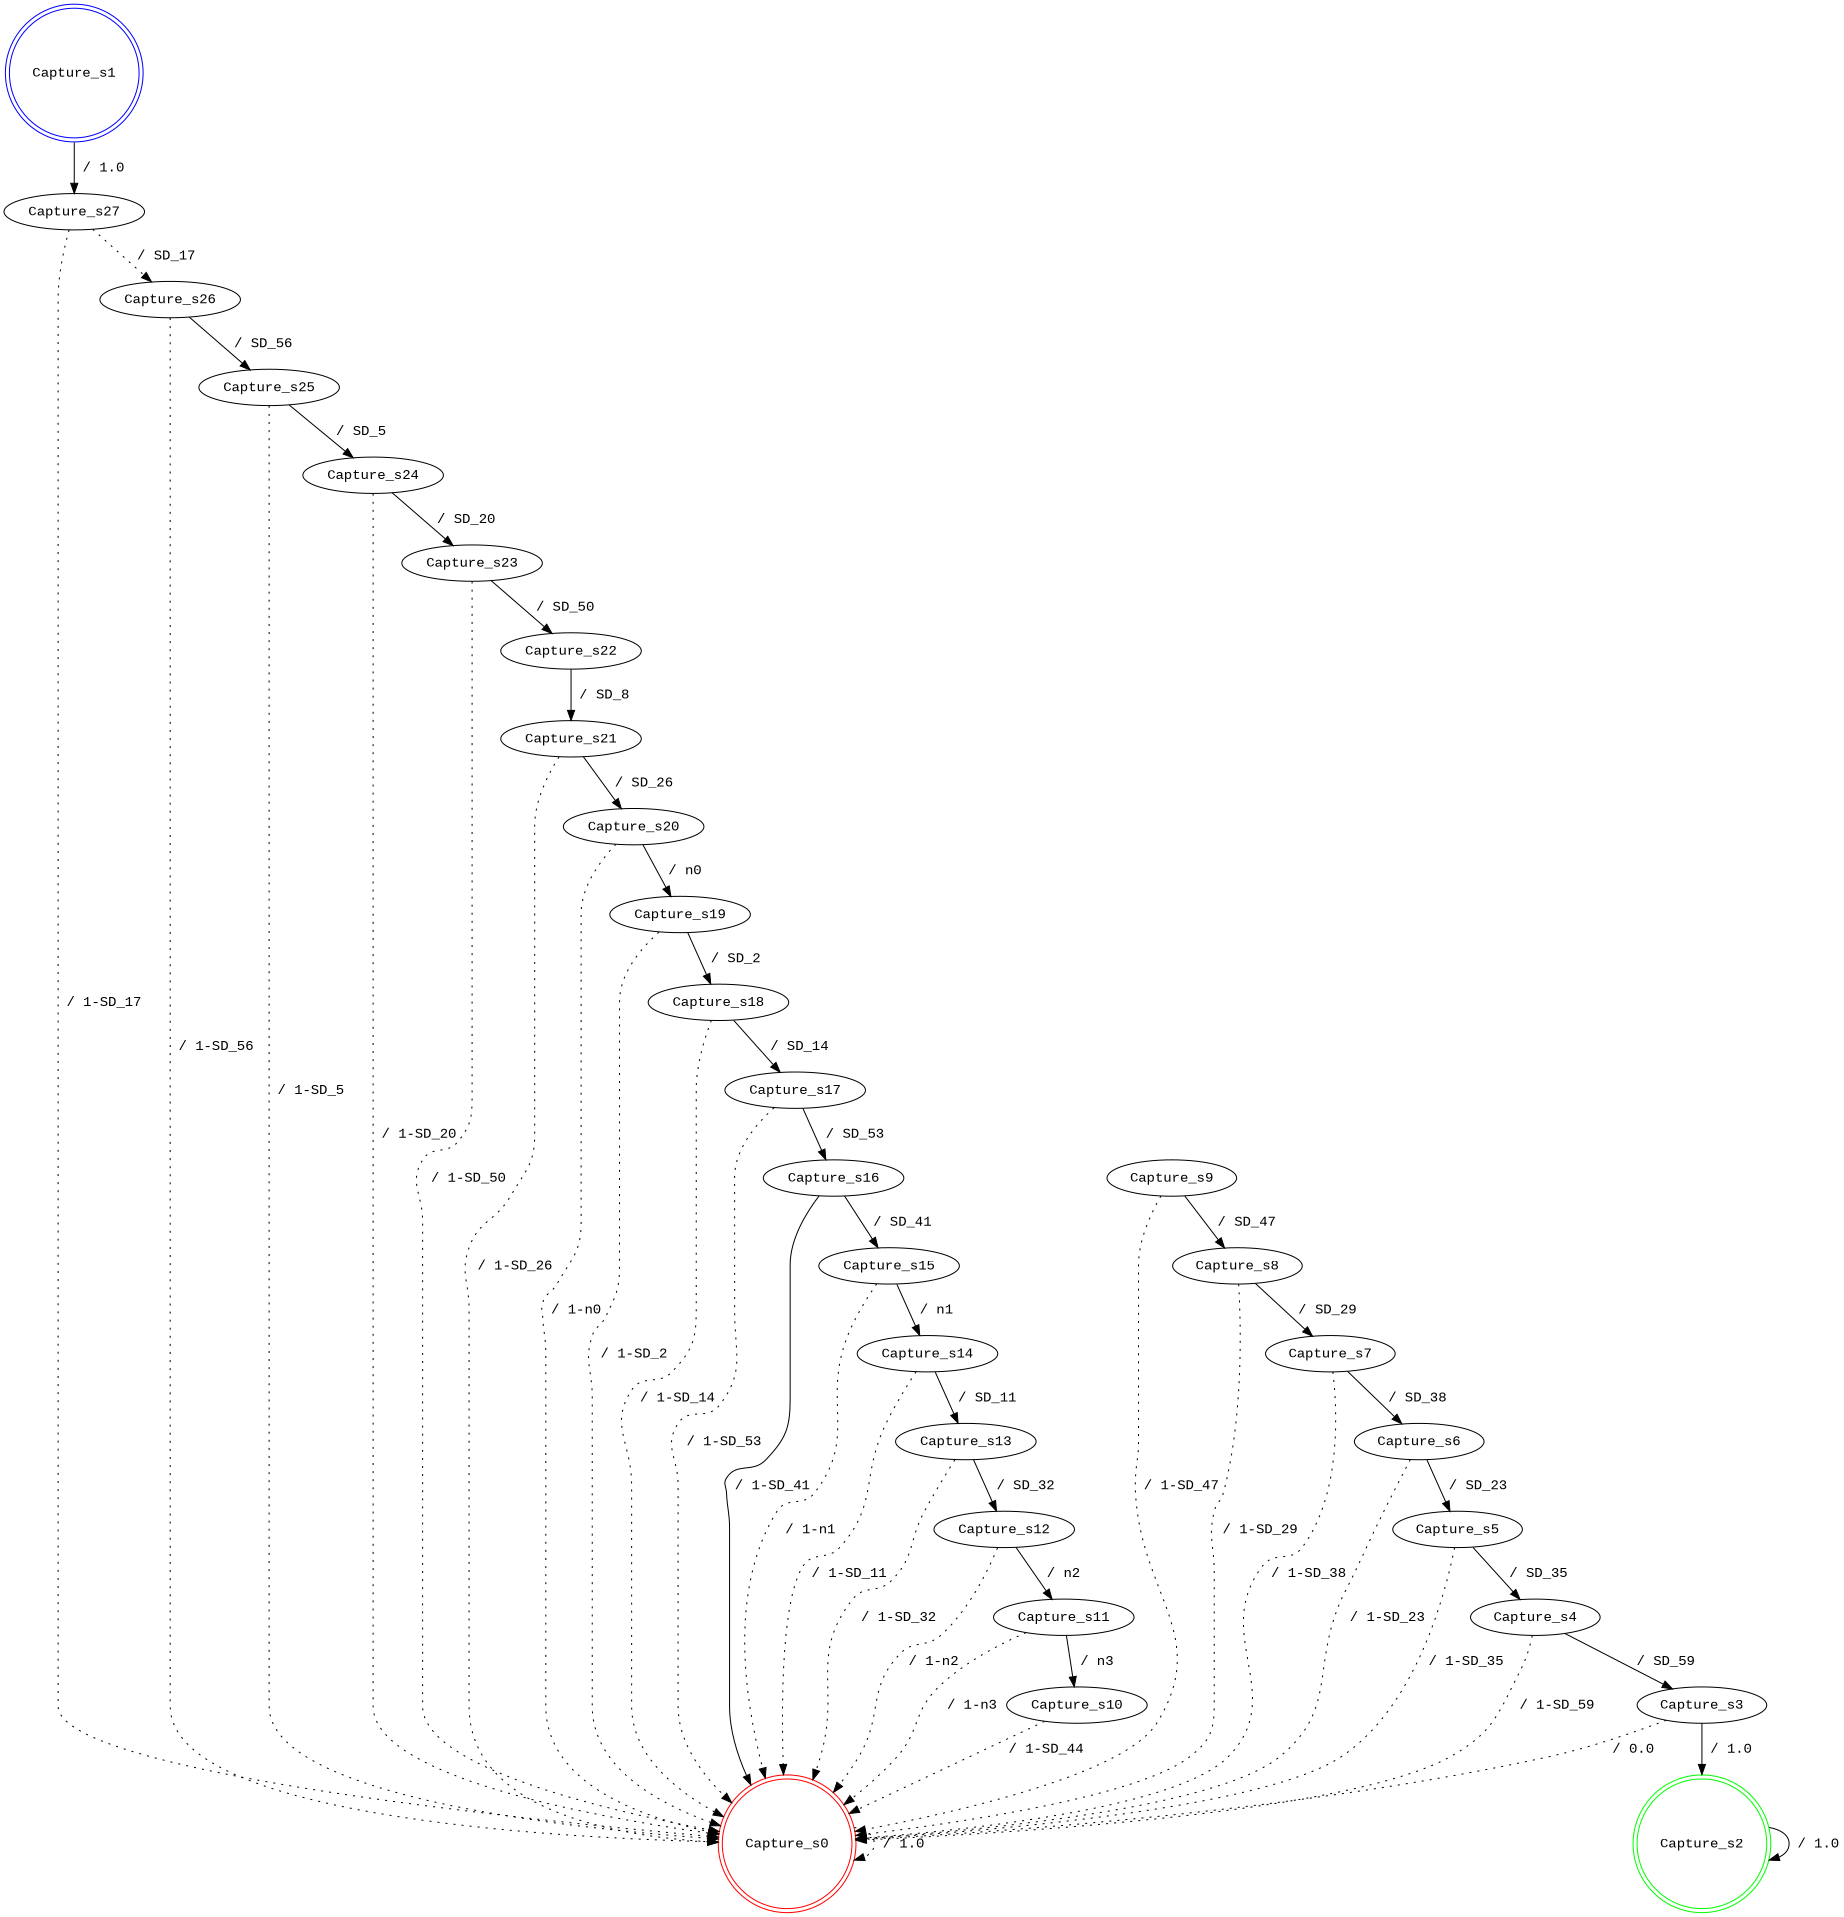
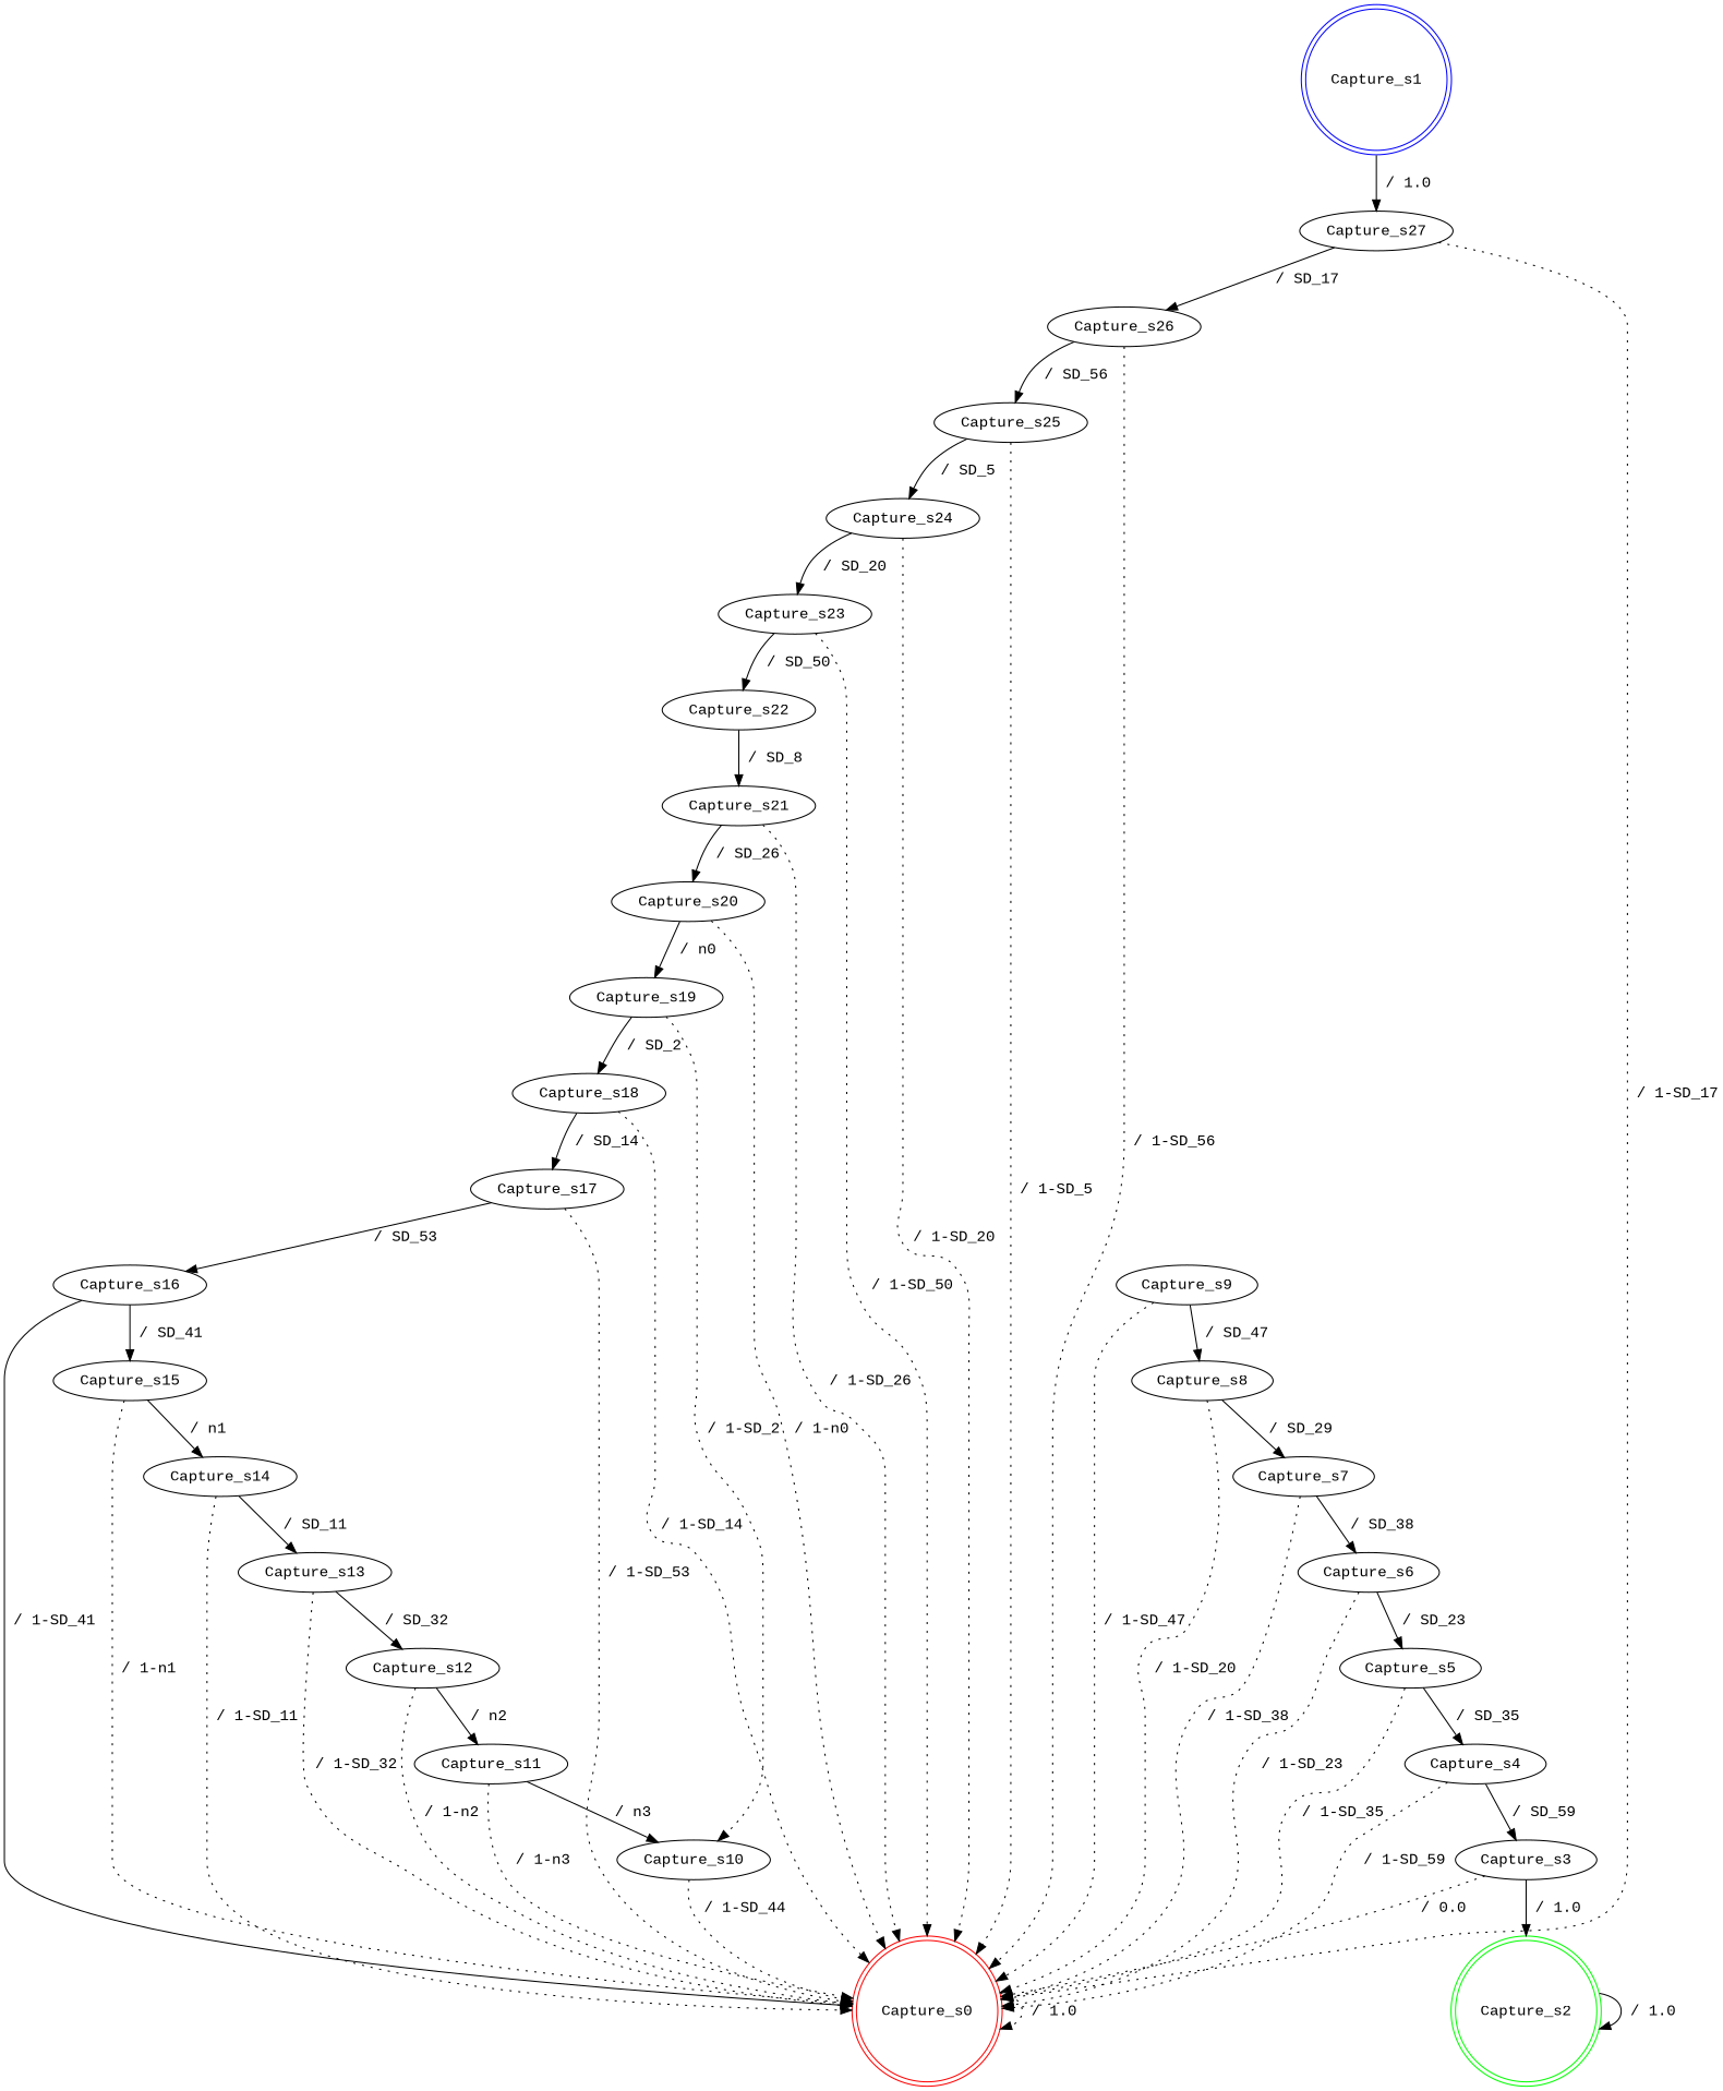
  digraph {
    fontname="Liberation Mono"
    node [fontname="Liberation Mono"]
    edge [fontname="Liberation Mono"]
    n1 [color=red label=Capture_s0 shape=doublecircle]
    n2 [color=blue label=Capture_s1 shape=doublecircle]
    n3 [label=Capture_s27]
    n4 [label=Capture_s26]
    n5 [color=green label=Capture_s2 shape=doublecircle]
    n6 [label=Capture_s3]
    n7 [label=Capture_s4]
    n8 [label=Capture_s5]
    n9 [label=Capture_s6]
    n10 [label=Capture_s7]
    n11 [label=Capture_s8]
    n12 [label=Capture_s9]
    n13 [label=Capture_s10]
    n14 [label=Capture_s11]
    n15 [label=Capture_s12]
    n16 [label=Capture_s13]
    n17 [label=Capture_s14]
    n18 [label=Capture_s15]
    n19 [label=Capture_s16]
    n20 [label=Capture_s17]
    n21 [label=Capture_s18]
    n22 [label=Capture_s19]
    n23 [label=Capture_s20]
    n24 [label=Capture_s21]
    n25 [label=Capture_s22]
    n26 [label=Capture_s23]
    n27 [label=Capture_s24]
    n28 [label=Capture_s25]
    n1 -> n1 [label=" / 1.0" style=dotted]
    n2 -> n3 [label=" / 1.0"]
    n3 -> n1 [label=" / 1-SD_17" style=dotted]
-   n3 -> n4 [label=" / SD_17" style=dotted]
+   n3 -> n4 [label=" / SD_17"]
    n4 -> n1 [label=" / 1-SD_56" style=dotted]
    n4 -> n28 [label=" / SD_56"]
    n5 -> n5 [label=" / 1.0"]
    n6 -> n1 [label=" / 0.0" style=dotted]
    n6 -> n5 [label=" / 1.0"]
    n7 -> n1 [label=" / 1-SD_59" style=dotted]
    n7 -> n6 [label=" / SD_59"]
    n8 -> n1 [label=" / 1-SD_35" style=dotted]
    n8 -> n7 [label=" / SD_35"]
    n9 -> n1 [label=" / 1-SD_23" style=dotted]
    n9 -> n8 [label=" / SD_23"]
    n10 -> n1 [label=" / 1-SD_38" style=dotted]
    n10 -> n9 [label=" / SD_38"]
-   n11 -> n1 [label=" / 1-SD_29" style=dotted]
+   n11 -> n1 [label=" / 1-SD_20" style=dotted]
    n11 -> n10 [label=" / SD_29"]
    n12 -> n1 [label=" / 1-SD_47" style=dotted]
    n12 -> n11 [label=" / SD_47"]
    n13 -> n1 [label=" / 1-SD_44" style=dotted]
    n14 -> n1 [label=" / 1-n3" style=dotted]
    n14 -> n13 [label=" / n3"]
    n15 -> n1 [label=" / 1-n2" style=dotted]
    n15 -> n14 [label=" / n2"]
    n16 -> n1 [label=" / 1-SD_32" style=dotted]
    n16 -> n15 [label=" / SD_32"]
    n17 -> n1 [label=" / 1-SD_11" style=dotted]
    n17 -> n16 [label=" / SD_11"]
    n18 -> n1 [label=" / 1-n1" style=dotted]
    n18 -> n17 [label=" / n1"]
    n19 -> n1 [label=" / 1-SD_41" style=solid]
    n19 -> n18 [label=" / SD_41"]
    n20 -> n1 [label=" / 1-SD_53" style=dotted]
    n20 -> n19 [label=" / SD_53"]
    n21 -> n1 [label=" / 1-SD_14" style=dotted]
    n21 -> n20 [label=" / SD_14"]
-   n22 -> n1 [label=" / 1-SD_2" style=dotted]
+   n22 -> n13 [label=" / 1-SD_2" style=dotted]
    n22 -> n21 [label=" / SD_2"]
    n23 -> n1 [label=" / 1-n0" style=dotted]
    n23 -> n22 [label=" / n0"]
    n24 -> n1 [label=" / 1-SD_26" style=dotted]
    n24 -> n23 [label=" / SD_26"]
    n25 -> n24 [label=" / SD_8"]
    n26 -> n1 [label=" / 1-SD_50" style=dotted]
    n26 -> n25 [label=" / SD_50"]
    n27 -> n1 [label=" / 1-SD_20" style=dotted]
    n27 -> n26 [label=" / SD_20"]
    n28 -> n1 [label=" / 1-SD_5" style=dotted]
    n28 -> n27 [label=" / SD_5"]
  }
